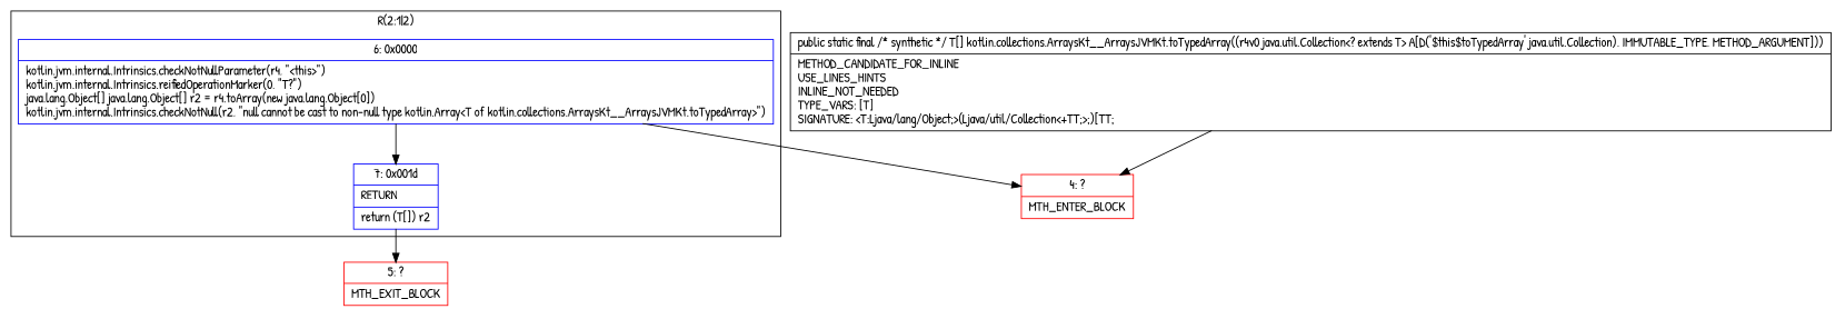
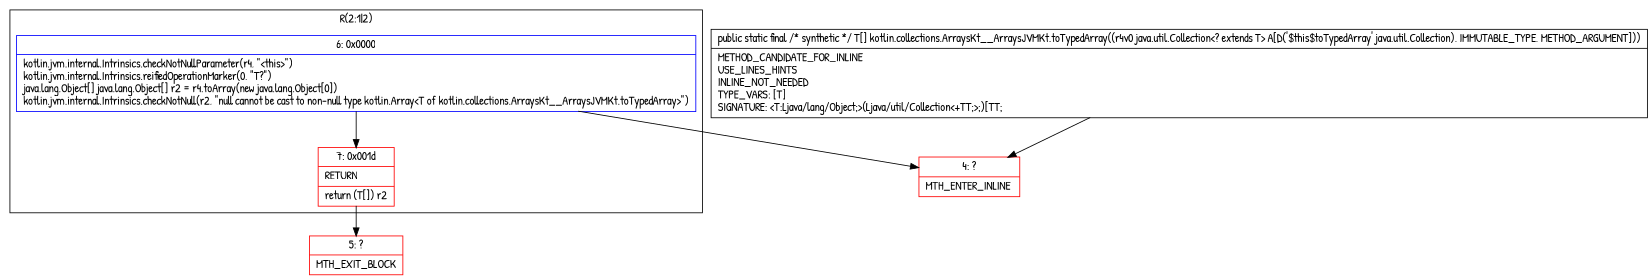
  digraph {
    fontname="Patrick Hand"
    node [color=blue fontname="Patrick Hand" shape=record]
    edge [fontname="Patrick Hand"]
    n1 [label="{6\:\ 0x0000|kotlin.jvm.internal.Intrinsics.checkNotNullParameter(r4, \"\<this\>\")\lkotlin.jvm.internal.Intrinsics.reifiedOperationMarker(0, \"T?\")\ljava.lang.Object[] java.lang.Object[] r2 = r4.toArray(new java.lang.Object[0])\lkotlin.jvm.internal.Intrinsics.checkNotNull(r2, \"null cannot be cast to non\-null type kotlin.Array\<T of kotlin.collections.ArraysKt__ArraysJVMKt.toTypedArray\>\")\l}"]
-   n2 [label="{7\:\ 0x001d|RETURN\l|return (T[]) r2\l}"]
-   n3 [color=red label="{4\:\ ?|MTH_ENTER_BLOCK\l}"]
+   n2 [color=red label="{7\:\ 0x001d|RETURN\l|return (T[]) r2\l}"]
+   n3 [color=red label="{4\:\ ?|MTH_ENTER_INLINE\l}"]
    n4 [color=red label="{5\:\ ?|MTH_EXIT_BLOCK\l}"]
    n5 [label="{public static final \/* synthetic *\/ T[] kotlin.collections.ArraysKt__ArraysJVMKt.toTypedArray((r4v0 java.util.Collection\<? extends T\> A[D('$this$toTypedArray' java.util.Collection), IMMUTABLE_TYPE, METHOD_ARGUMENT]))  | METHOD_CANDIDATE_FOR_INLINE\lUSE_LINES_HINTS\lINLINE_NOT_NEEDED\lTYPE_VARS: [T]\lSIGNATURE: \<T:Ljava\/lang\/Object;\>(Ljava\/util\/Collection\<+TT;\>;)[TT;\l}" color=""]
    subgraph cluster_1 {
      label="R(2:1|2)"
      n1
      n2
    }
    n1 -> n2
    n1 -> n3
    n2 -> n4
    n5 -> n3
  }
